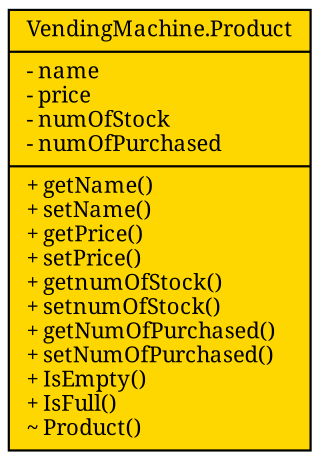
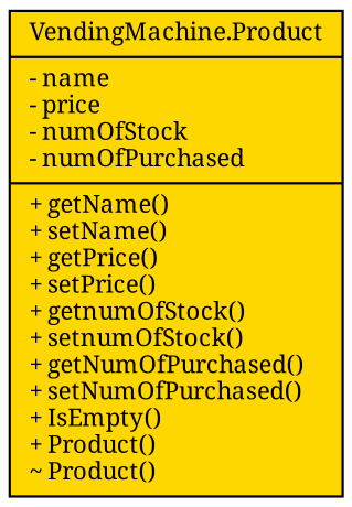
  digraph {
    fontname="Noto Serif"
-   n1 [color=black fillcolor=gold fontcolor=black fontname="Noto Serif" fontsize=10 height=0.2 label="{VendingMachine.Product\n|- name\l- price\l- numOfStock\l- numOfPurchased\l|+ getName()\l+ setName()\l+ getPrice()\l+ setPrice()\l+ getnumOfStock()\l+ setnumOfStock()\l+ getNumOfPurchased()\l+ setNumOfPurchased()\l+ IsEmpty()\l+ IsFull()\l~ Product()\l}" shape=record style=filled width=0.4]
+   n1 [color=black fillcolor=gold fontcolor=black fontname="Noto Serif" fontsize=10 height=0.2 label="{VendingMachine.Product\n|- name\l- price\l- numOfStock\l- numOfPurchased\l|+ getName()\l+ setName()\l+ getPrice()\l+ setPrice()\l+ getnumOfStock()\l+ setnumOfStock()\l+ getNumOfPurchased()\l+ setNumOfPurchased()\l+ IsEmpty()\l+ Product()\l~ Product()\l}" shape=record style=filled width=0.4]
  }
